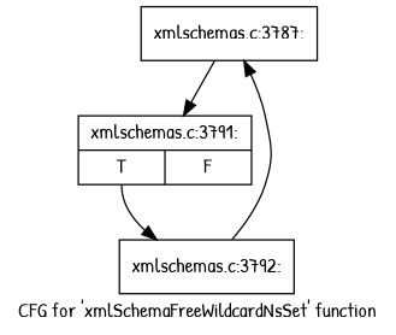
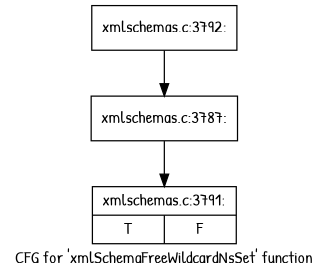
  digraph {
    fontname="Patrick Hand"
    label="CFG for 'xmlSchemaFreeWildcardNsSet' function"
    node [fontname="Patrick Hand" shape=record]
    edge [fontname="Patrick Hand"]
    n1 [label="{xmlschemas.c:3787:}"]
    n2 [label="{xmlschemas.c:3791:|{<s0>T|<s1>F}}"]
    n3 [label="{xmlschemas.c:3792:}"]
    n1 -> n2
-   n2 -> n3 [tailport=s0]
    n3 -> n1
  }
